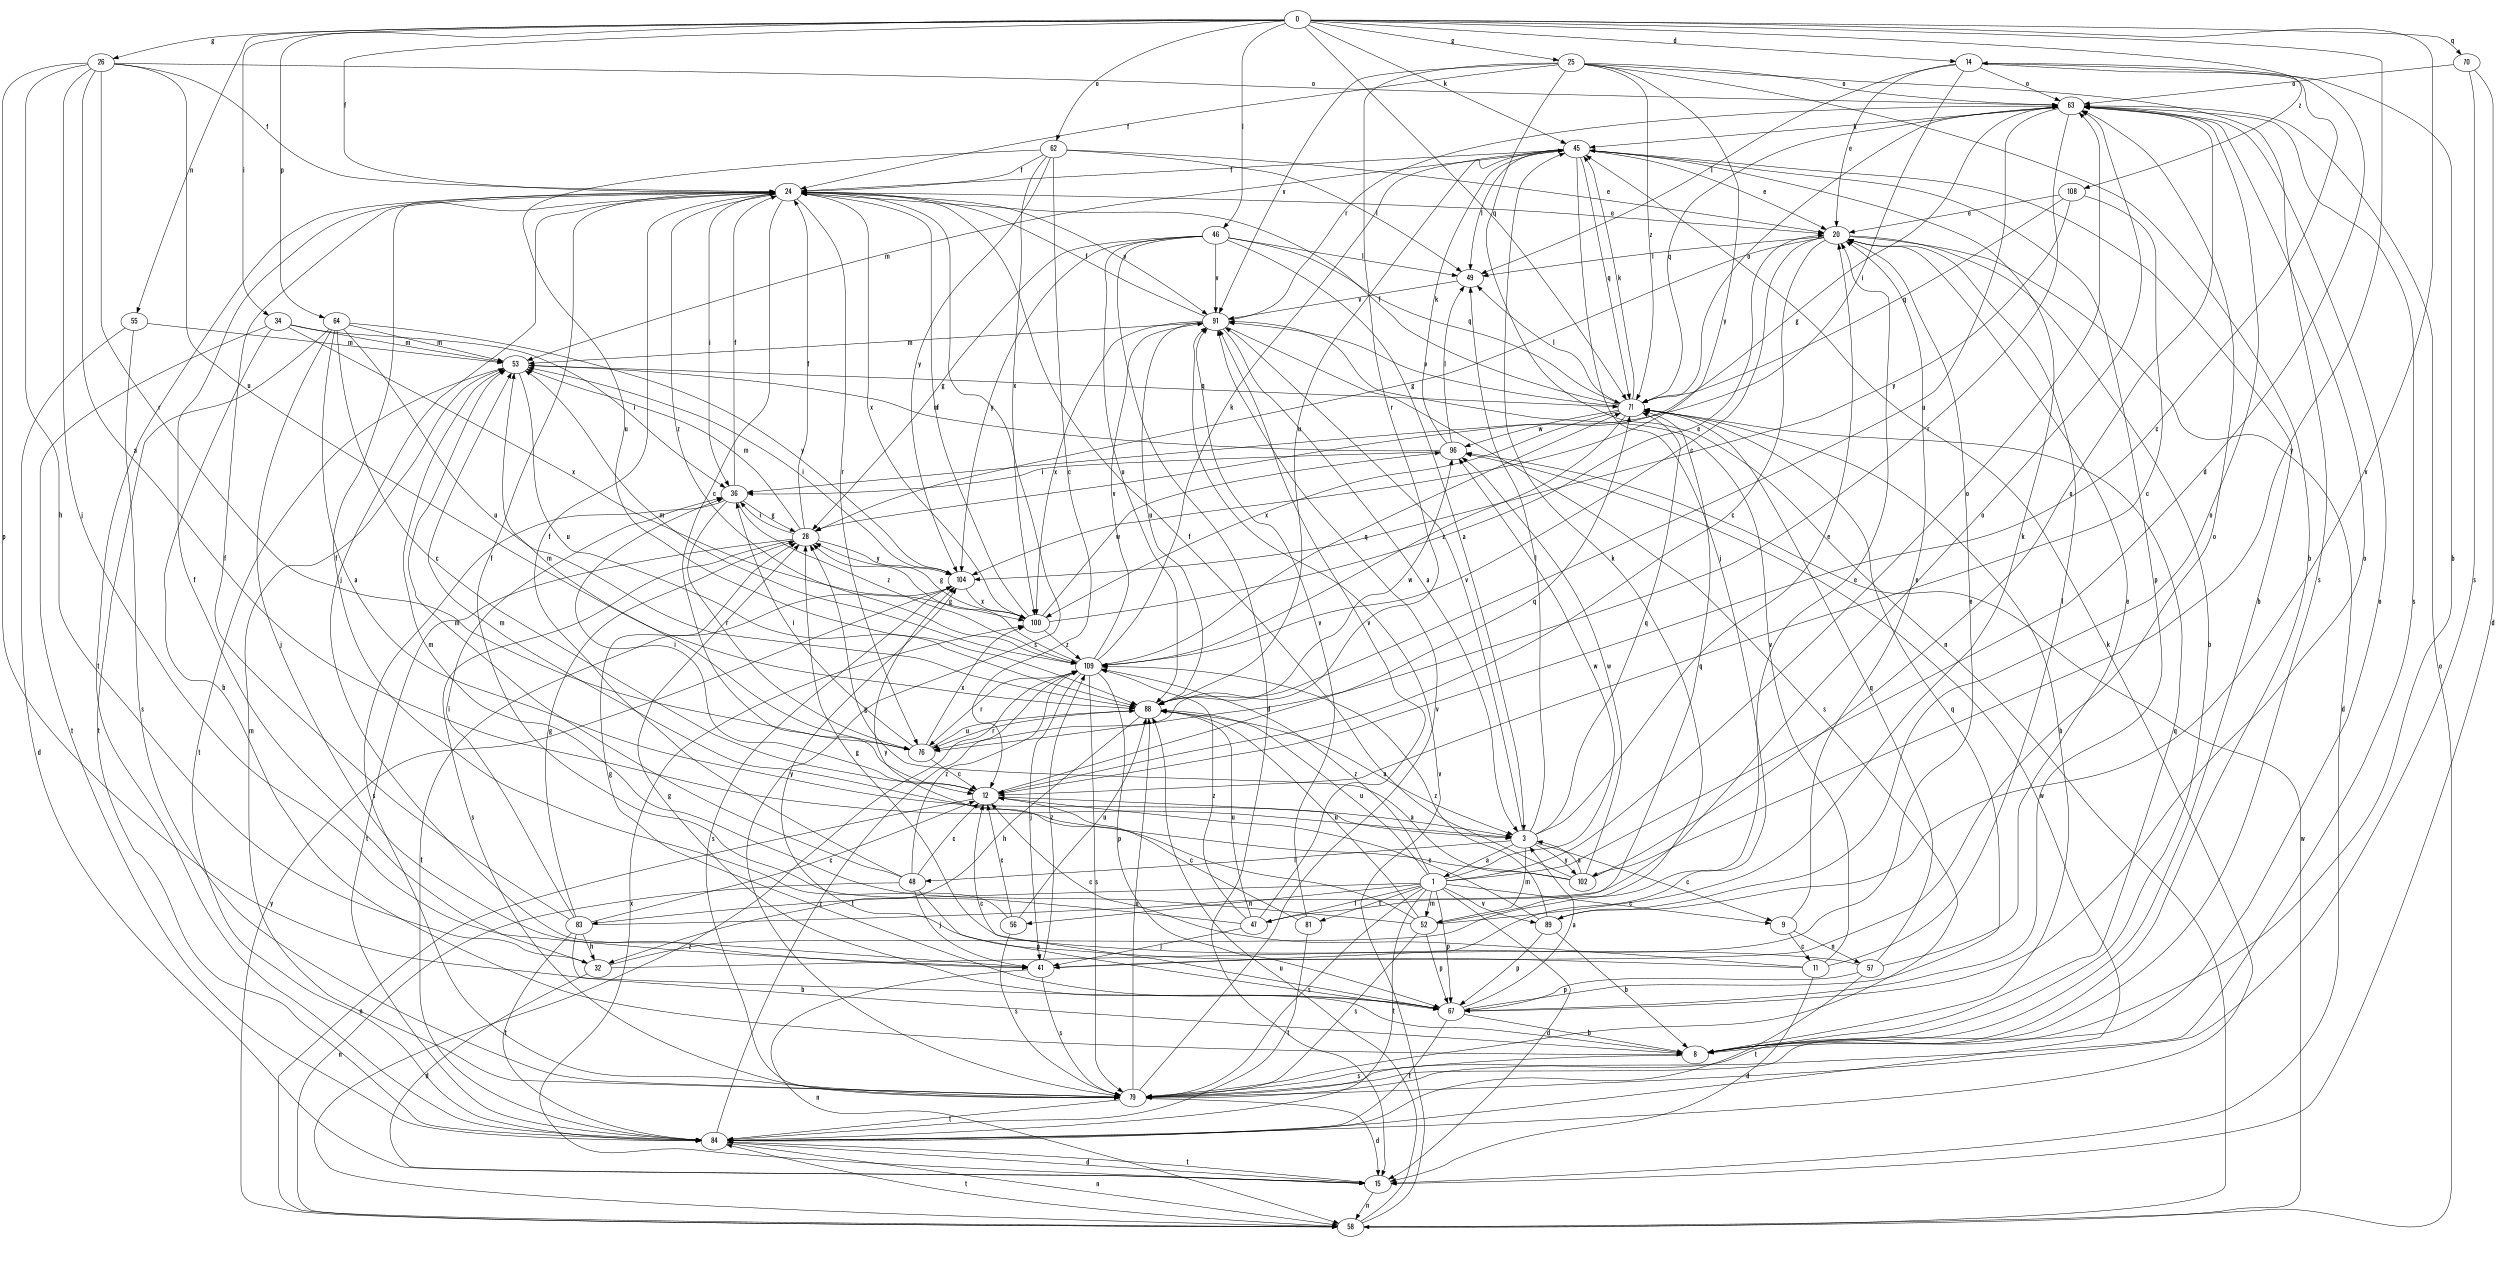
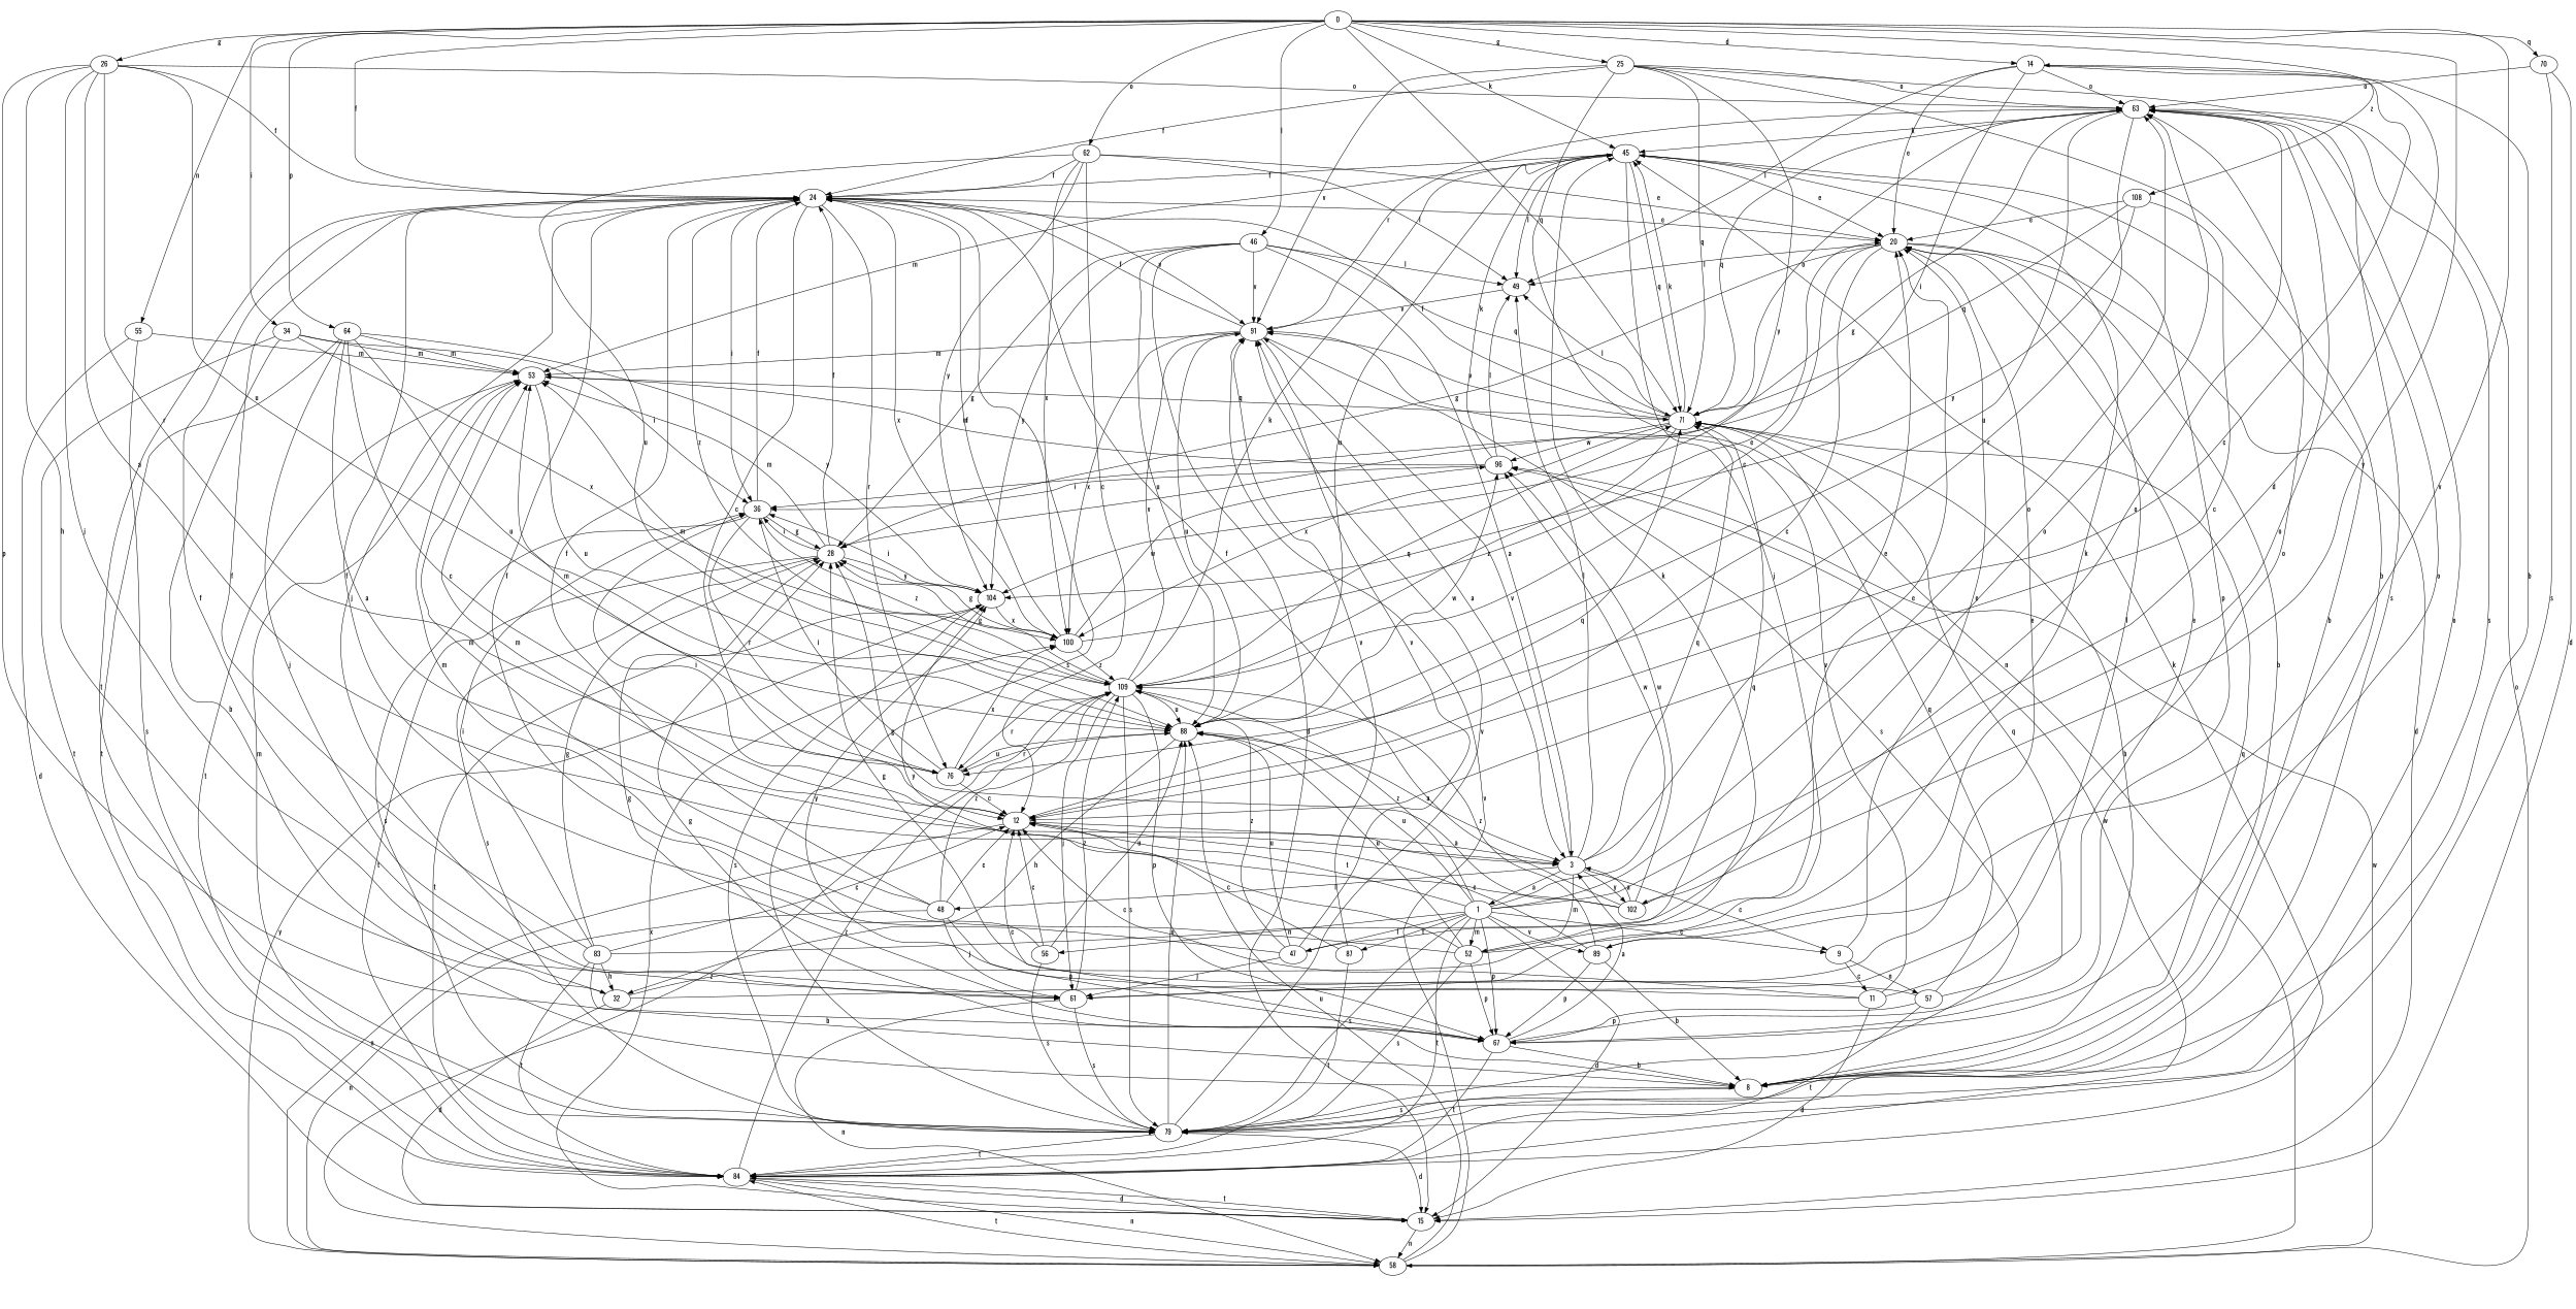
  strict digraph {
    fontname=Oswald
    node [fontname=Oswald]
    edge [fontname=Oswald]
    0
    14
    24
    25
    26
    34
    45
    46
    55
    62
    64
    70
    71
    89
    102
    108
    63
    20
    49
    8
    12
    36
    79
    84
    109
    91
    100
-   41
+   41 [label=61]
    76
    104
    58
    67
    88
    3
    32
    53
    15
    28
    96
    1
    9
    47
    52
    56
-   81
+   81 [label=87]
    83
    11
    57
    48
    0 -> 14 [label=d]
    0 -> 24 [label=f]
    0 -> 25 [label=g]
    0 -> 26 [label=g]
    0 -> 34 [label=i]
    0 -> 45 [label=k]
    0 -> 46 [label=l]
    0 -> 55 [label=n]
    0 -> 62 [label=o]
    0 -> 64 [label=p]
    0 -> 70 [label=q]
    0 -> 71 [label=q]
    0 -> 89 [label=v]
    0 -> 102 [label=y]
    0 -> 108 [label=z]
    14 -> 63 [label=o]
    14 -> 20 [label=e]
    14 -> 49 [label=l]
    14 -> 8 [label=b]
    14 -> 12 [label=c]
    14 -> 36 [label=i]
    24 -> 20 [label=e]
    24 -> 12 [label=c]
    24 -> 36 [label=i]
    24 -> 79 [label=s]
    24 -> 84 [label=t]
    24 -> 109 [label=z]
    24 -> 91 [label=v]
    24 -> 100 [label=x]
    24 -> 41 [label=j]
    24 -> 76 [label=r]
    25 -> 24 [label=f]
-   25 -> 71 [label=z]
+   25 -> 71 [label=q]
    25 -> 63 [label=o]
    25 -> 8 [label=b]
    25 -> 79 [label=s]
    25 -> 91 [label=v]
-   25 -> 76 [label=r]
    25 -> 104 [label=y]
    25 -> 58 [label=n]
    26 -> 24 [label=f]
    26 -> 63 [label=o]
    26 -> 41 [label=j]
    26 -> 76 [label=r]
    26 -> 67 [label=p]
    26 -> 88 [label=u]
    26 -> 3 [label=a]
    26 -> 32 [label=h]
    34 -> 8 [label=b]
    34 -> 36 [label=i]
    34 -> 84 [label=t]
    34 -> 100 [label=x]
    34 -> 53 [label=m]
    45 -> 24 [label=f]
    45 -> 71 [label=q]
    45 -> 20 [label=e]
    45 -> 49 [label=l]
    45 -> 8 [label=b]
    45 -> 41 [label=j]
    45 -> 67 [label=p]
    45 -> 88 [label=u]
    45 -> 53 [label=m]
    46 -> 71 [label=q]
    46 -> 49 [label=l]
    46 -> 91 [label=v]
    46 -> 104 [label=y]
    46 -> 88 [label=u]
    46 -> 3 [label=a]
    46 -> 15 [label=d]
    46 -> 28 [label=g]
    55 -> 79 [label=s]
    55 -> 53 [label=m]
    55 -> 15 [label=d]
    62 -> 24 [label=f]
    62 -> 20 [label=e]
    62 -> 49 [label=l]
    62 -> 12 [label=c]
    62 -> 100 [label=x]
    62 -> 104 [label=y]
    62 -> 88 [label=u]
    64 -> 12 [label=c]
    64 -> 84 [label=t]
    64 -> 41 [label=j]
    64 -> 104 [label=y]
    64 -> 88 [label=u]
    64 -> 3 [label=a]
    64 -> 53 [label=m]
    70 -> 63 [label=o]
    70 -> 79 [label=s]
    70 -> 15 [label=d]
    71 -> 24 [label=f]
    71 -> 45 [label=k]
    71 -> 63 [label=o]
    71 -> 49 [label=l]
    71 -> 8 [label=b]
    71 -> 109 [label=z]
    71 -> 91 [label=v]
    71 -> 100 [label=x]
    71 -> 96 [label=w]
    89 -> 63 [label=o]
    89 -> 8 [label=b]
    89 -> 12 [label=c]
    89 -> 109 [label=z]
    89 -> 67 [label=p]
    102 -> 24 [label=f]
    102 -> 63 [label=o]
    102 -> 3 [label=a]
    102 -> 53 [label=m]
    102 -> 28 [label=g]
    102 -> 96 [label=w]
    108 -> 71 [label=q]
    108 -> 20 [label=e]
    108 -> 12 [label=c]
    108 -> 104 [label=y]
    63 -> 45 [label=k]
    63 -> 71 [label=q]
    63 -> 79 [label=s]
    63 -> 76 [label=r]
    63 -> 88 [label=u]
    63 -> 28 [label=g]
    20 -> 49 [label=l]
    20 -> 8 [label=b]
    20 -> 12 [label=c]
    20 -> 109 [label=c]
    20 -> 15 [label=d]
    20 -> 28 [label=g]
    49 -> 91 [label=v]
    8 -> 71 [label=q]
    8 -> 79 [label=s]
    8 -> 28 [label=g]
    12 -> 71 [label=q]
    12 -> 36 [label=i]
    12 -> 58 [label=n]
    12 -> 3 [label=a]
    36 -> 24 [label=f]
    36 -> 79 [label=s]
    36 -> 109 [label=z]
    36 -> 76 [label=r]
    36 -> 28 [label=g]
    79 -> 63 [label=o]
    79 -> 84 [label=t]
    79 -> 91 [label=v]
    79 -> 88 [label=u]
    79 -> 53 [label=m]
    79 -> 15 [label=d]
    84 -> 45 [label=k]
    84 -> 109 [label=z]
    84 -> 58 [label=n]
    84 -> 15 [label=d]
    84 -> 96 [label=w]
    109 -> 45 [label=k]
    109 -> 71 [label=q]
    109 -> 79 [label=s]
    109 -> 91 [label=v]
    109 -> 41 [label=j]
    109 -> 76 [label=r]
    109 -> 67 [label=p]
+   109 -> 88 [label=u]
    109 -> 53 [label=m]
    109 -> 28 [label=g]
    91 -> 24 [label=f]
    91 -> 63 [label=r]
    91 -> 79 [label=s]
    91 -> 100 [label=x]
    91 -> 88 [label=u]
    91 -> 3 [label=a]
    91 -> 53 [label=m]
    100 -> 24 [label=f]
    100 -> 20 [label=e]
    100 -> 109 [label=z]
    100 -> 28 [label=g]
    100 -> 96 [label=w]
    41 -> 63 [label=o]
    41 -> 79 [label=s]
    41 -> 109 [label=z]
    41 -> 58 [label=n]
    76 -> 12 [label=c]
    76 -> 36 [label=i]
    76 -> 100 [label=x]
    76 -> 88 [label=u]
    76 -> 53 [label=m]
-   104 -> 53 [label=i]
+   104 -> 36 [label=i]
    104 -> 79 [label=s]
    104 -> 84 [label=t]
    104 -> 100 [label=x]
    58 -> 63 [label=o]
    58 -> 84 [label=t]
    58 -> 109 [label=z]
    58 -> 91 [label=v]
    58 -> 104 [label=y]
    58 -> 88 [label=u]
    58 -> 96 [label=w]
    67 -> 71 [label=q]
    67 -> 63 [label=o]
    67 -> 8 [label=b]
    67 -> 12 [label=c]
    67 -> 84 [label=t]
    67 -> 3 [label=a]
    67 -> 28 [label=g]
    88 -> 76 [label=r]
    88 -> 3 [label=a]
    88 -> 32 [label=h]
    88 -> 96 [label=w]
    3 -> 71 [label=q]
    3 -> 102 [label=y]
    3 -> 20 [label=e]
    3 -> 49 [label=l]
    3 -> 91 [label=v]
    3 -> 1 [label=a]
    3 -> 9 [label=c]
    3 -> 52 [label=m]
    3 -> 48 [label=l]
    32 -> 24 [label=f]
    32 -> 45 [label=k]
    32 -> 20 [label=e]
    32 -> 15 [label=d]
    53 -> 71 [label=q]
    53 -> 84 [label=t]
    53 -> 88 [label=u]
    15 -> 84 [label=t]
    15 -> 100 [label=x]
    15 -> 58 [label=n]
    28 -> 24 [label=f]
    28 -> 36 [label=i]
    28 -> 79 [label=s]
    28 -> 84 [label=t]
    28 -> 104 [label=y]
    28 -> 53 [label=m]
    96 -> 45 [label=k]
    96 -> 49 [label=l]
    96 -> 36 [label=i]
    96 -> 53 [label=m]
    1 -> 14 [label=d]
    1 -> 89 [label=v]
    1 -> 63 [label=o]
    1 -> 79 [label=s]
    1 -> 84 [label=t]
    1 -> 109 [label=z]
    1 -> 67 [label=p]
    1 -> 88 [label=u]
    1 -> 15 [label=d]
    1 -> 96 [label=w]
    1 -> 9 [label=c]
    1 -> 47 [label=l]
    1 -> 52 [label=m]
    1 -> 56 [label=n]
    1 -> 81 [label=t]
-   1 -> 83 [label=t]
+   1 -> 12 [label=t]
    9 -> 20 [label=e]
    9 -> 11 [label=c]
    9 -> 57 [label=n]
    47 -> 24 [label=f]
    47 -> 71 [label=q]
    47 -> 109 [label=z]
    47 -> 91 [label=v]
    47 -> 41 [label=j]
    47 -> 88 [label=u]
    52 -> 45 [label=k]
    52 -> 20 [label=e]
    52 -> 79 [label=s]
    52 -> 104 [label=y]
    52 -> 67 [label=p]
    52 -> 88 [label=u]
    52 -> 53 [label=m]
    56 -> 24 [label=f]
    56 -> 12 [label=c]
    56 -> 79 [label=s]
    56 -> 88 [label=u]
    81 -> 12 [label=c]
    81 -> 84 [label=t]
    81 -> 91 [label=v]
    83 -> 24 [label=f]
    83 -> 63 [label=o]
    83 -> 8 [label=b]
    83 -> 12 [label=c]
    83 -> 36 [label=i]
    83 -> 84 [label=t]
    83 -> 32 [label=h]
    83 -> 28 [label=g]
    11 -> 20 [label=l]
    11 -> 12 [label=c]
    11 -> 91 [label=v]
    11 -> 104 [label=y]
    11 -> 15 [label=d]
    57 -> 71 [label=q]
    57 -> 20 [label=e]
    57 -> 84 [label=t]
    57 -> 67 [label=p]
    57 -> 28 [label=g]
    48 -> 24 [label=f]
    48 -> 12 [label=c]
    48 -> 109 [label=z]
    48 -> 41 [label=j]
    48 -> 58 [label=n]
    48 -> 67 [label=p]
    48 -> 53 [label=m]
  }
